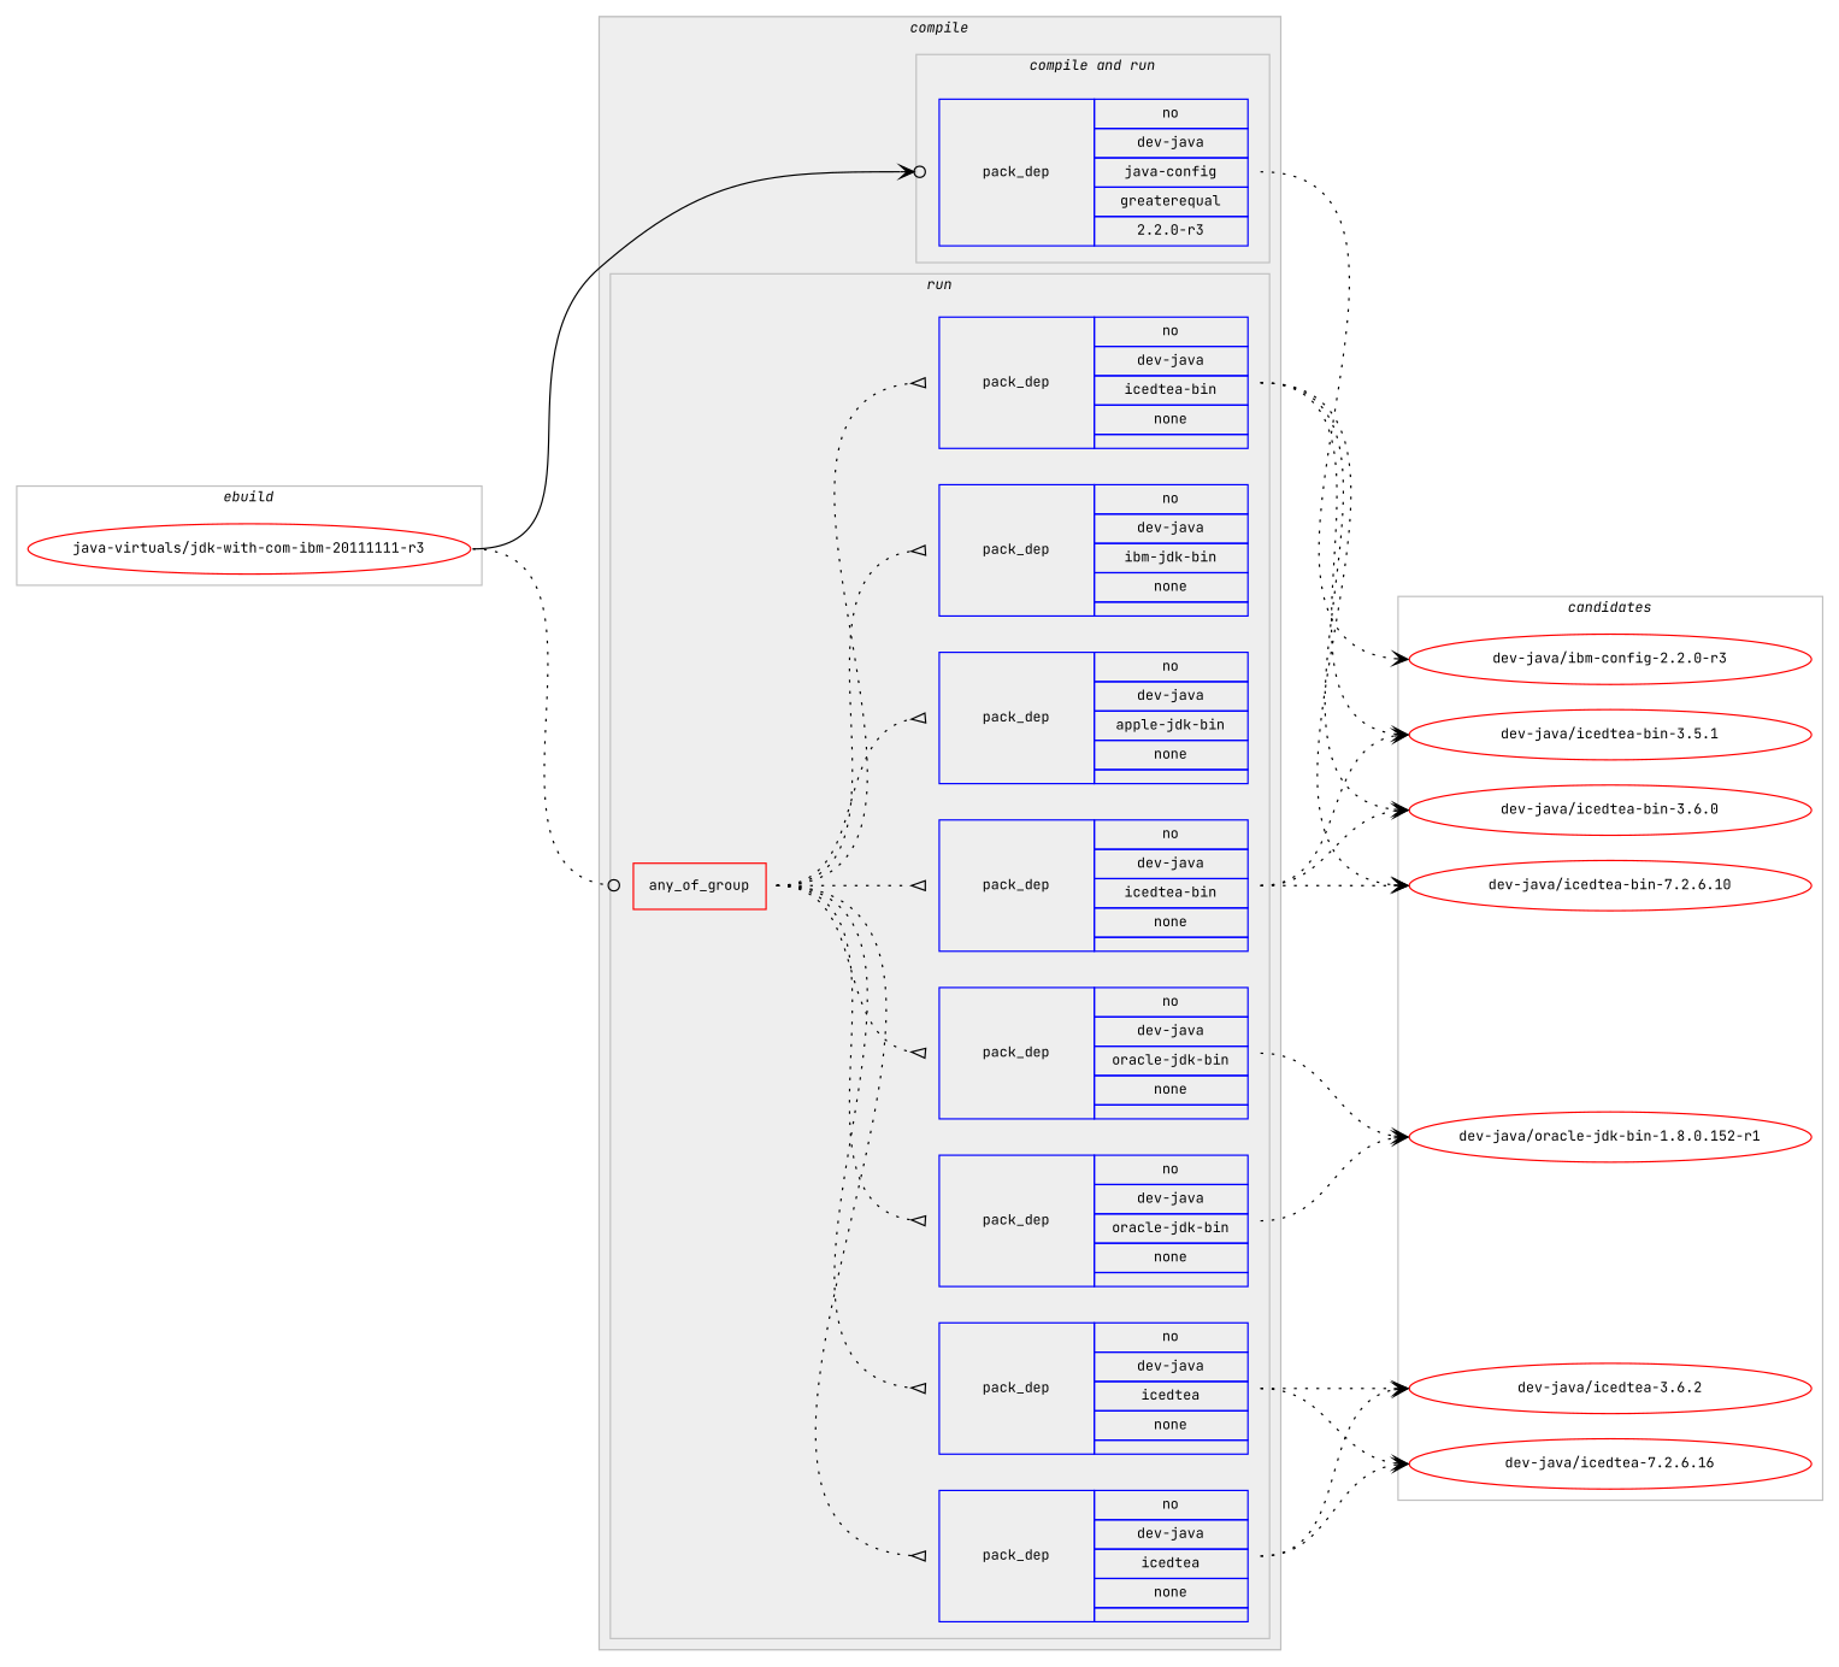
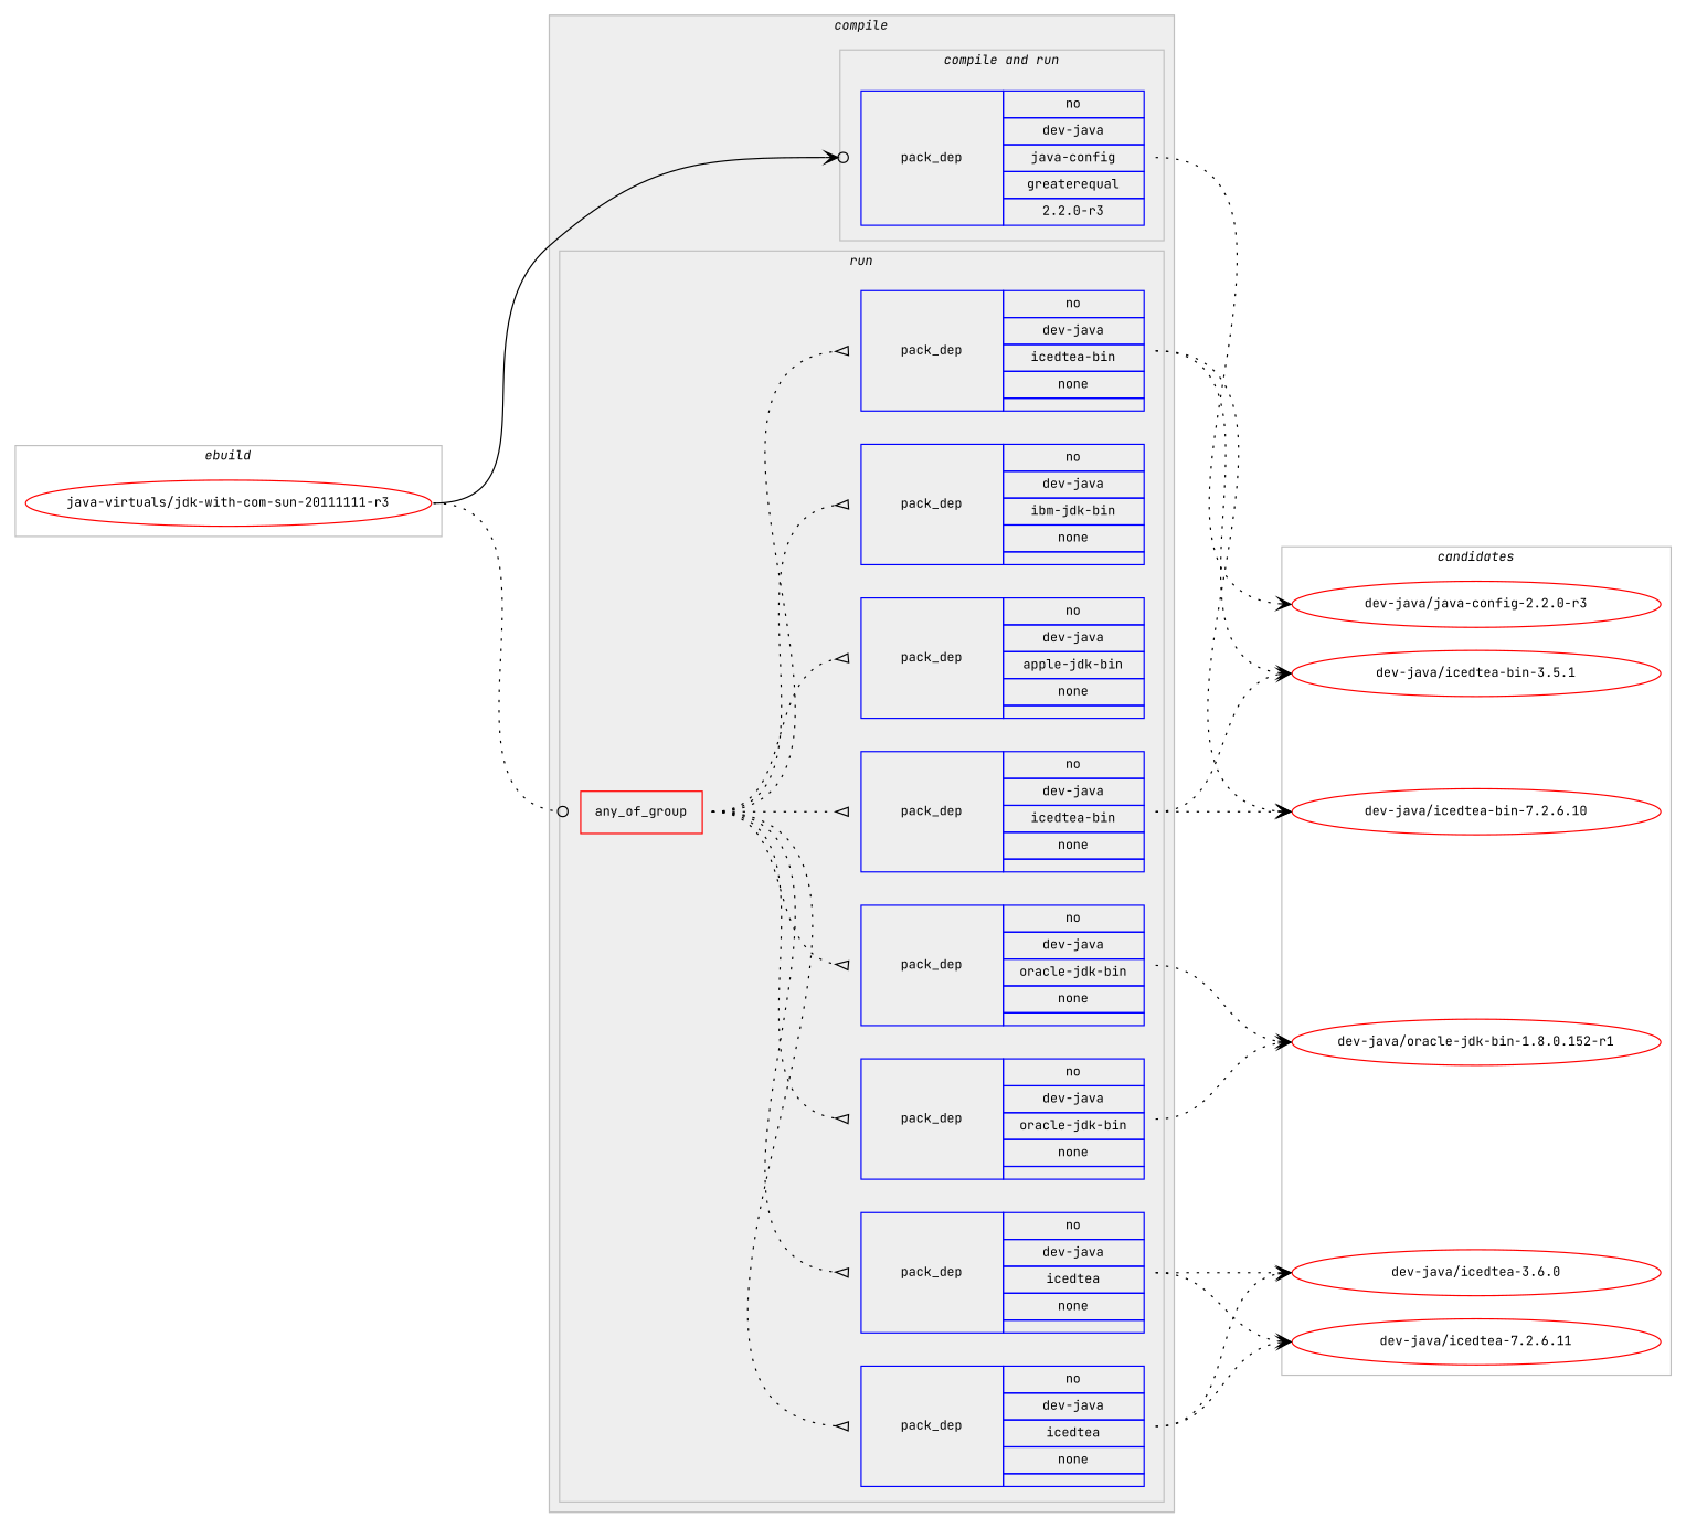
  digraph {
    compound=true
    concentrate=true
    fontname="JetBrains Mono"
    fontsize=10
    newrank=true
    rankdir=LR
    ranksep=1.5
    node [color=red fontname="JetBrains Mono" fontsize=10 shape=none]
    edge [arrowhead=vee fontname="JetBrains Mono" headport=w style=dotted tailport=e weight=100]
-   n1 [label="java-virtuals/jdk-with-com-ibm-20111111-r3" width=4 shape=""]
+   n1 [label="java-virtuals/jdk-with-com-sun-20111111-r3" width=4 shape=""]
    n2 [color=blue label=<<TABLE BORDER="0" CELLBORDER="1" CELLSPACING="0" CELLPADDING="4" WIDTH="220"><TR><TD ROWSPAN="6" CELLPADDING="30">pack_dep</TD></TR><TR><TD WIDTH="110">no</TD></TR><TR><TD>dev-java</TD></TR><TR><TD>java-config</TD></TR><TR><TD>greaterequal</TD></TR><TR><TD>2.2.0-r3</TD></TR></TABLE>>]
    n3 [color=blue label=<<TABLE BORDER="0" CELLBORDER="1" CELLSPACING="0" CELLPADDING="4" WIDTH="220"><TR><TD ROWSPAN="6" CELLPADDING="30">pack_dep</TD></TR><TR><TD WIDTH="110">no</TD></TR><TR><TD>dev-java</TD></TR><TR><TD>icedtea-bin</TD></TR><TR><TD>none</TD></TR><TR><TD></TD></TR></TABLE>>]
    n4 [color=blue label=<<TABLE BORDER="0" CELLBORDER="1" CELLSPACING="0" CELLPADDING="4" WIDTH="220"><TR><TD ROWSPAN="6" CELLPADDING="30">pack_dep</TD></TR><TR><TD WIDTH="110">no</TD></TR><TR><TD>dev-java</TD></TR><TR><TD>icedtea</TD></TR><TR><TD>none</TD></TR><TR><TD></TD></TR></TABLE>>]
    n5 [color=blue label=<<TABLE BORDER="0" CELLBORDER="1" CELLSPACING="0" CELLPADDING="4" WIDTH="220"><TR><TD ROWSPAN="6" CELLPADDING="30">pack_dep</TD></TR><TR><TD WIDTH="110">no</TD></TR><TR><TD>dev-java</TD></TR><TR><TD>icedtea-bin</TD></TR><TR><TD>none</TD></TR><TR><TD></TD></TR></TABLE>>]
    n6 [color=blue label=<<TABLE BORDER="0" CELLBORDER="1" CELLSPACING="0" CELLPADDING="4" WIDTH="220"><TR><TD ROWSPAN="6" CELLPADDING="30">pack_dep</TD></TR><TR><TD WIDTH="110">no</TD></TR><TR><TD>dev-java</TD></TR><TR><TD>icedtea</TD></TR><TR><TD>none</TD></TR><TR><TD></TD></TR></TABLE>>]
    n7 [color=blue label=<<TABLE BORDER="0" CELLBORDER="1" CELLSPACING="0" CELLPADDING="4" WIDTH="220"><TR><TD ROWSPAN="6" CELLPADDING="30">pack_dep</TD></TR><TR><TD WIDTH="110">no</TD></TR><TR><TD>dev-java</TD></TR><TR><TD>oracle-jdk-bin</TD></TR><TR><TD>none</TD></TR><TR><TD></TD></TR></TABLE>>]
    n8 [color=blue label=<<TABLE BORDER="0" CELLBORDER="1" CELLSPACING="0" CELLPADDING="4" WIDTH="220"><TR><TD ROWSPAN="6" CELLPADDING="30">pack_dep</TD></TR><TR><TD WIDTH="110">no</TD></TR><TR><TD>dev-java</TD></TR><TR><TD>oracle-jdk-bin</TD></TR><TR><TD>none</TD></TR><TR><TD></TD></TR></TABLE>>]
    n9 [color=blue label=<<TABLE BORDER="0" CELLBORDER="1" CELLSPACING="0" CELLPADDING="4" WIDTH="220"><TR><TD ROWSPAN="6" CELLPADDING="30">pack_dep</TD></TR><TR><TD WIDTH="110">no</TD></TR><TR><TD>dev-java</TD></TR><TR><TD>apple-jdk-bin</TD></TR><TR><TD>none</TD></TR><TR><TD></TD></TR></TABLE>>]
    n10 [color=blue label=<<TABLE BORDER="0" CELLBORDER="1" CELLSPACING="0" CELLPADDING="4" WIDTH="220"><TR><TD ROWSPAN="6" CELLPADDING="30">pack_dep</TD></TR><TR><TD WIDTH="110">no</TD></TR><TR><TD>dev-java</TD></TR><TR><TD>ibm-jdk-bin</TD></TR><TR><TD>none</TD></TR><TR><TD></TD></TR></TABLE>>]
    n11 [label=<<TABLE BORDER="0" CELLBORDER="1" CELLSPACING="0" CELLPADDING="4"><TR><TD CELLPADDING="10">any_of_group</TD></TR></TABLE>>]
    n12 [label="dev-java/icedtea-bin-3.5.1" width=4 shape=""]
-   n13 [label="dev-java/icedtea-bin-3.6.0" width=4 shape=""]
    n14 [label="dev-java/icedtea-bin-7.2.6.10" width=4 shape=""]
-   n15 [label="dev-java/ibm-config-2.2.0-r3" width=4 shape=""]
-   n16 [label="dev-java/icedtea-3.6.2" width=4 shape=""]
-   n17 [label="dev-java/icedtea-7.2.6.16" width=4 shape=""]
+   n15 [label="dev-java/java-config-2.2.0-r3" width=4 shape=""]
+   n16 [label="dev-java/icedtea-3.6.0" width=4 shape=""]
+   n17 [label="dev-java/icedtea-7.2.6.11" width=4 shape=""]
    n18 [label="dev-java/oracle-jdk-bin-1.8.0.152-r1" width=4 shape=""]
    subgraph cluster_1 {
      color=gray
      label=<<i>ebuild</i>>
      rank=same
      n1
    }
    subgraph cluster_2 {
      color=gray
      label=<<i>dependencies</i>>
      subgraph cluster_3 {
        color=gray
        fillcolor="#eeeeee"
        label=<<i>compile</i>>
        style=filled
      }
      subgraph cluster_4 {
        color=gray
        fillcolor="#eeeeee"
        label=<<i>compile and run</i>>
        style=filled
        subgraph sub_5 {
          color=gray
          fillcolor="#eeeeee"
          label=<<i>compile and run</i>>
          style=filled
          n2
        }
      }
      subgraph cluster_6 {
        color=gray
        fillcolor="#eeeeee"
        label=<<i>run</i>>
        style=filled
        subgraph sub_7 {
          color=gray
          fillcolor="#eeeeee"
          label=<<i>run</i>>
          style=filled
          n11
          subgraph sub_8 {
            color=gray
            fillcolor="#eeeeee"
            label=<<i>run</i>>
            style=filled
            n3
          }
          subgraph sub_9 {
            color=gray
            fillcolor="#eeeeee"
            label=<<i>run</i>>
            style=filled
            n4
          }
          subgraph sub_10 {
            color=gray
            fillcolor="#eeeeee"
            label=<<i>run</i>>
            style=filled
            n5
          }
          subgraph sub_11 {
            color=gray
            fillcolor="#eeeeee"
            label=<<i>run</i>>
            style=filled
            n6
          }
          subgraph sub_12 {
            color=gray
            fillcolor="#eeeeee"
            label=<<i>run</i>>
            style=filled
            n7
          }
          subgraph sub_13 {
            color=gray
            fillcolor="#eeeeee"
            label=<<i>run</i>>
            style=filled
            n8
          }
          subgraph sub_14 {
            color=gray
            fillcolor="#eeeeee"
            label=<<i>run</i>>
            style=filled
            n9
          }
          subgraph sub_15 {
            color=gray
            fillcolor="#eeeeee"
            label=<<i>run</i>>
            style=filled
            n10
          }
        }
      }
    }
    subgraph cluster_16 {
      color=gray
      label=<<i>candidates</i>>
      rank=same
      subgraph sub_17 {
        color=black
        label=<<i>candidates</i>>
        nodesep=1
        rank=same
        n12
-       n13
        n14
      }
      subgraph sub_18 {
        color=black
        label=<<i>candidates</i>>
        nodesep=1
        rank=same
        n15
      }
      subgraph sub_19 {
        color=black
        label=<<i>candidates</i>>
        nodesep=1
        rank=same
        n16
        n17
      }
      subgraph sub_20 {
        color=black
        label=<<i>candidates</i>>
        nodesep=1
        rank=same
        n12
-       n13
        n14
      }
      subgraph sub_21 {
        color=black
        label=<<i>candidates</i>>
        nodesep=1
        rank=same
        n16
        n17
      }
      subgraph sub_22 {
        color=black
        label=<<i>candidates</i>>
        nodesep=1
        rank=same
        n18
      }
      subgraph sub_23 {
        color=black
        label=<<i>candidates</i>>
        nodesep=1
        rank=same
        n18
      }
      subgraph sub_24 {
        color=black
        label=<<i>candidates</i>>
        nodesep=1
        rank=same
      }
      subgraph sub_25 {
        color=black
        label=<<i>candidates</i>>
        nodesep=1
        rank=same
      }
    }
    n1 -> n2 [arrowhead=odotvee style=solid weight=20]
    n1 -> n11 [arrowhead=odot weight=20]
    n2 -> n15
    n3 -> n12
-   n3 -> n13
    n3 -> n14
    n4 -> n16
    n4 -> n17
    n5 -> n12
-   n5 -> n13
    n5 -> n14
    n6 -> n16
    n6 -> n17
    n7 -> n18
    n8 -> n18
    n11 -> n3 [arrowhead=oinv weight=20]
    n11 -> n4 [arrowhead=oinv weight=20]
    n11 -> n5 [arrowhead=oinv weight=20]
    n11 -> n6 [arrowhead=oinv weight=20]
    n11 -> n7 [arrowhead=oinv weight=20]
    n11 -> n8 [arrowhead=oinv weight=20]
    n11 -> n9 [arrowhead=oinv weight=20]
    n11 -> n10 [arrowhead=oinv weight=20]
  }
